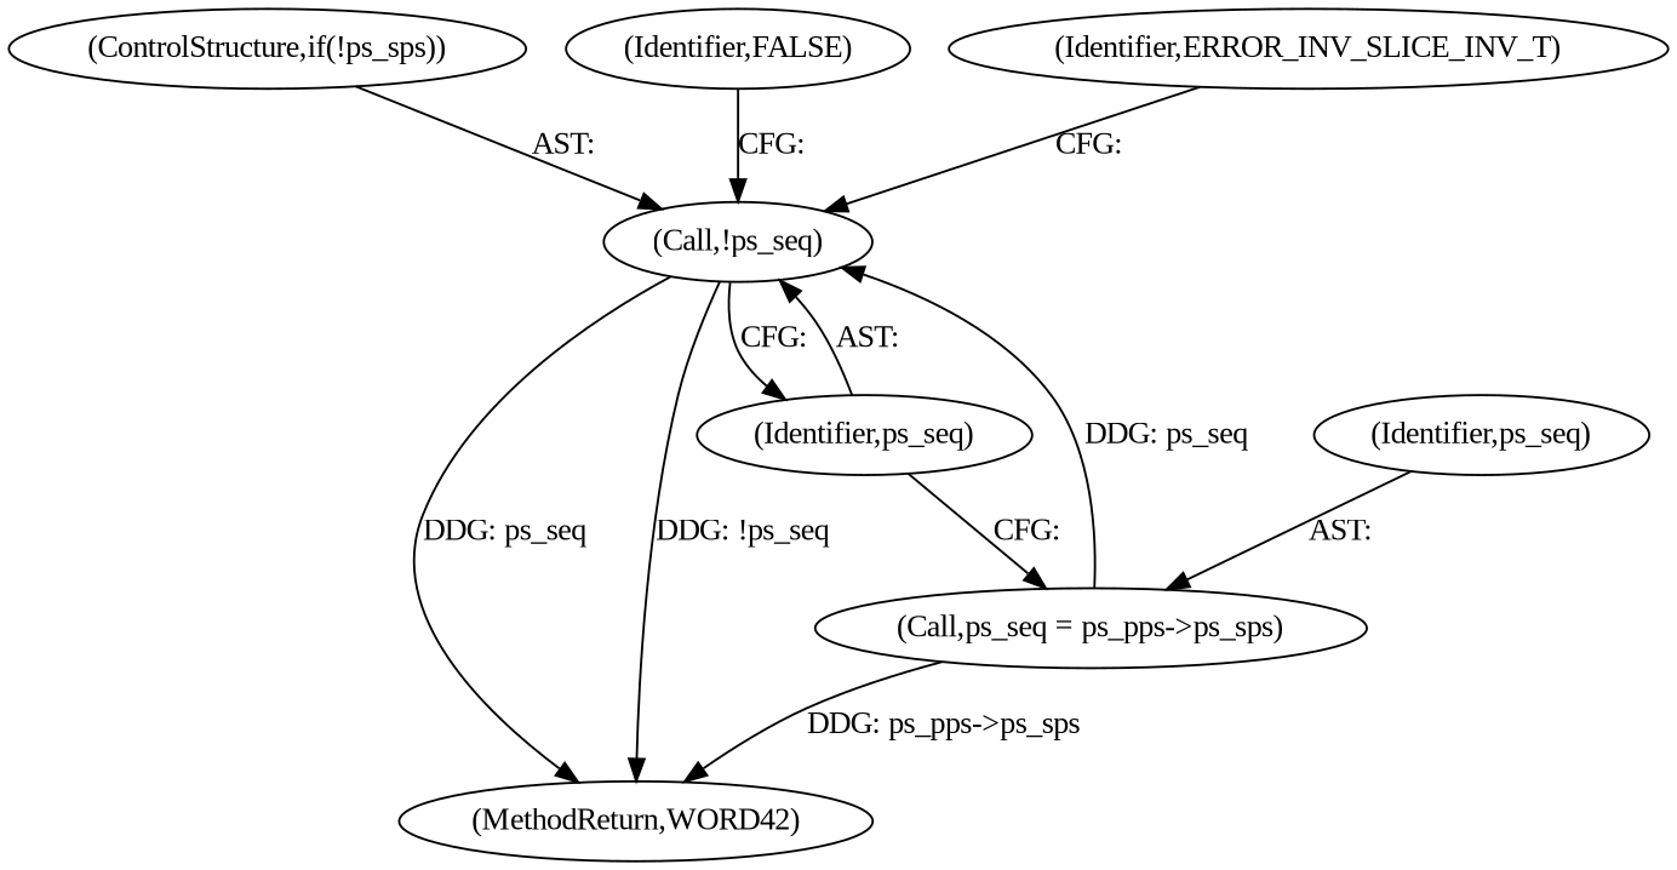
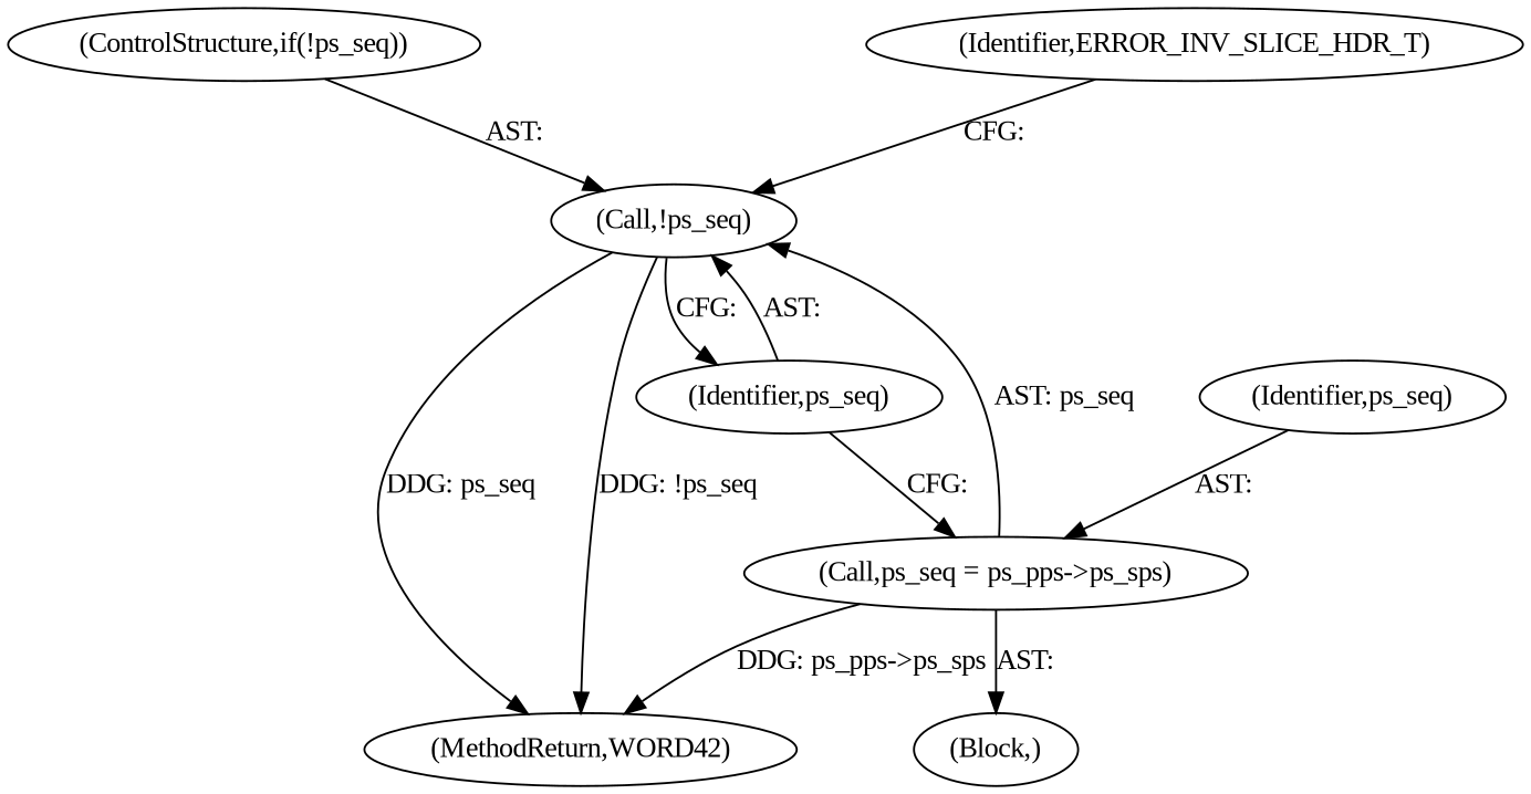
  digraph {
    fontname="Liberation Serif"
    node [fontname="Liberation Serif"]
    edge [fontname="Liberation Serif"]
    n1 [label="(Call,!ps_seq)"]
    n2 [label="(MethodReturn,WORD42)"]
    n3 [label="(Identifier,ps_seq)"]
-   n4 [label="(ControlStructure,if(!ps_sps))"]
+   n4 [label="(ControlStructure,if(!ps_seq))"]
    n5 [label="(Call,ps_seq = ps_pps->ps_sps)"]
-   n7 [label="(Identifier,FALSE)"]
+   n6 [label="(Block,)"]
    n8 [label="(Identifier,ps_seq)"]
-   n9 [label="(Identifier,ERROR_INV_SLICE_INV_T)"]
+   n9 [label="(Identifier,ERROR_INV_SLICE_HDR_T)"]
    n1 -> n2 [label="DDG: ps_seq"]
    n1 -> n2 [label="DDG: !ps_seq"]
    n1 -> n3 [label="CFG: "]
    n3 -> n1 [label="AST: "]
    n3 -> n5 [label="CFG: "]
    n4 -> n1 [label="AST: "]
-   n5 -> n1 [label="DDG: ps_seq"]
+   n5 -> n1 [label="AST: ps_seq"]
    n5 -> n2 [label="DDG: ps_pps->ps_sps"]
-   n7 -> n1 [label="CFG: "]
+   n5 -> n6 [label="AST: "]
    n8 -> n5 [label="AST: "]
    n9 -> n1 [label="CFG: "]
  }
